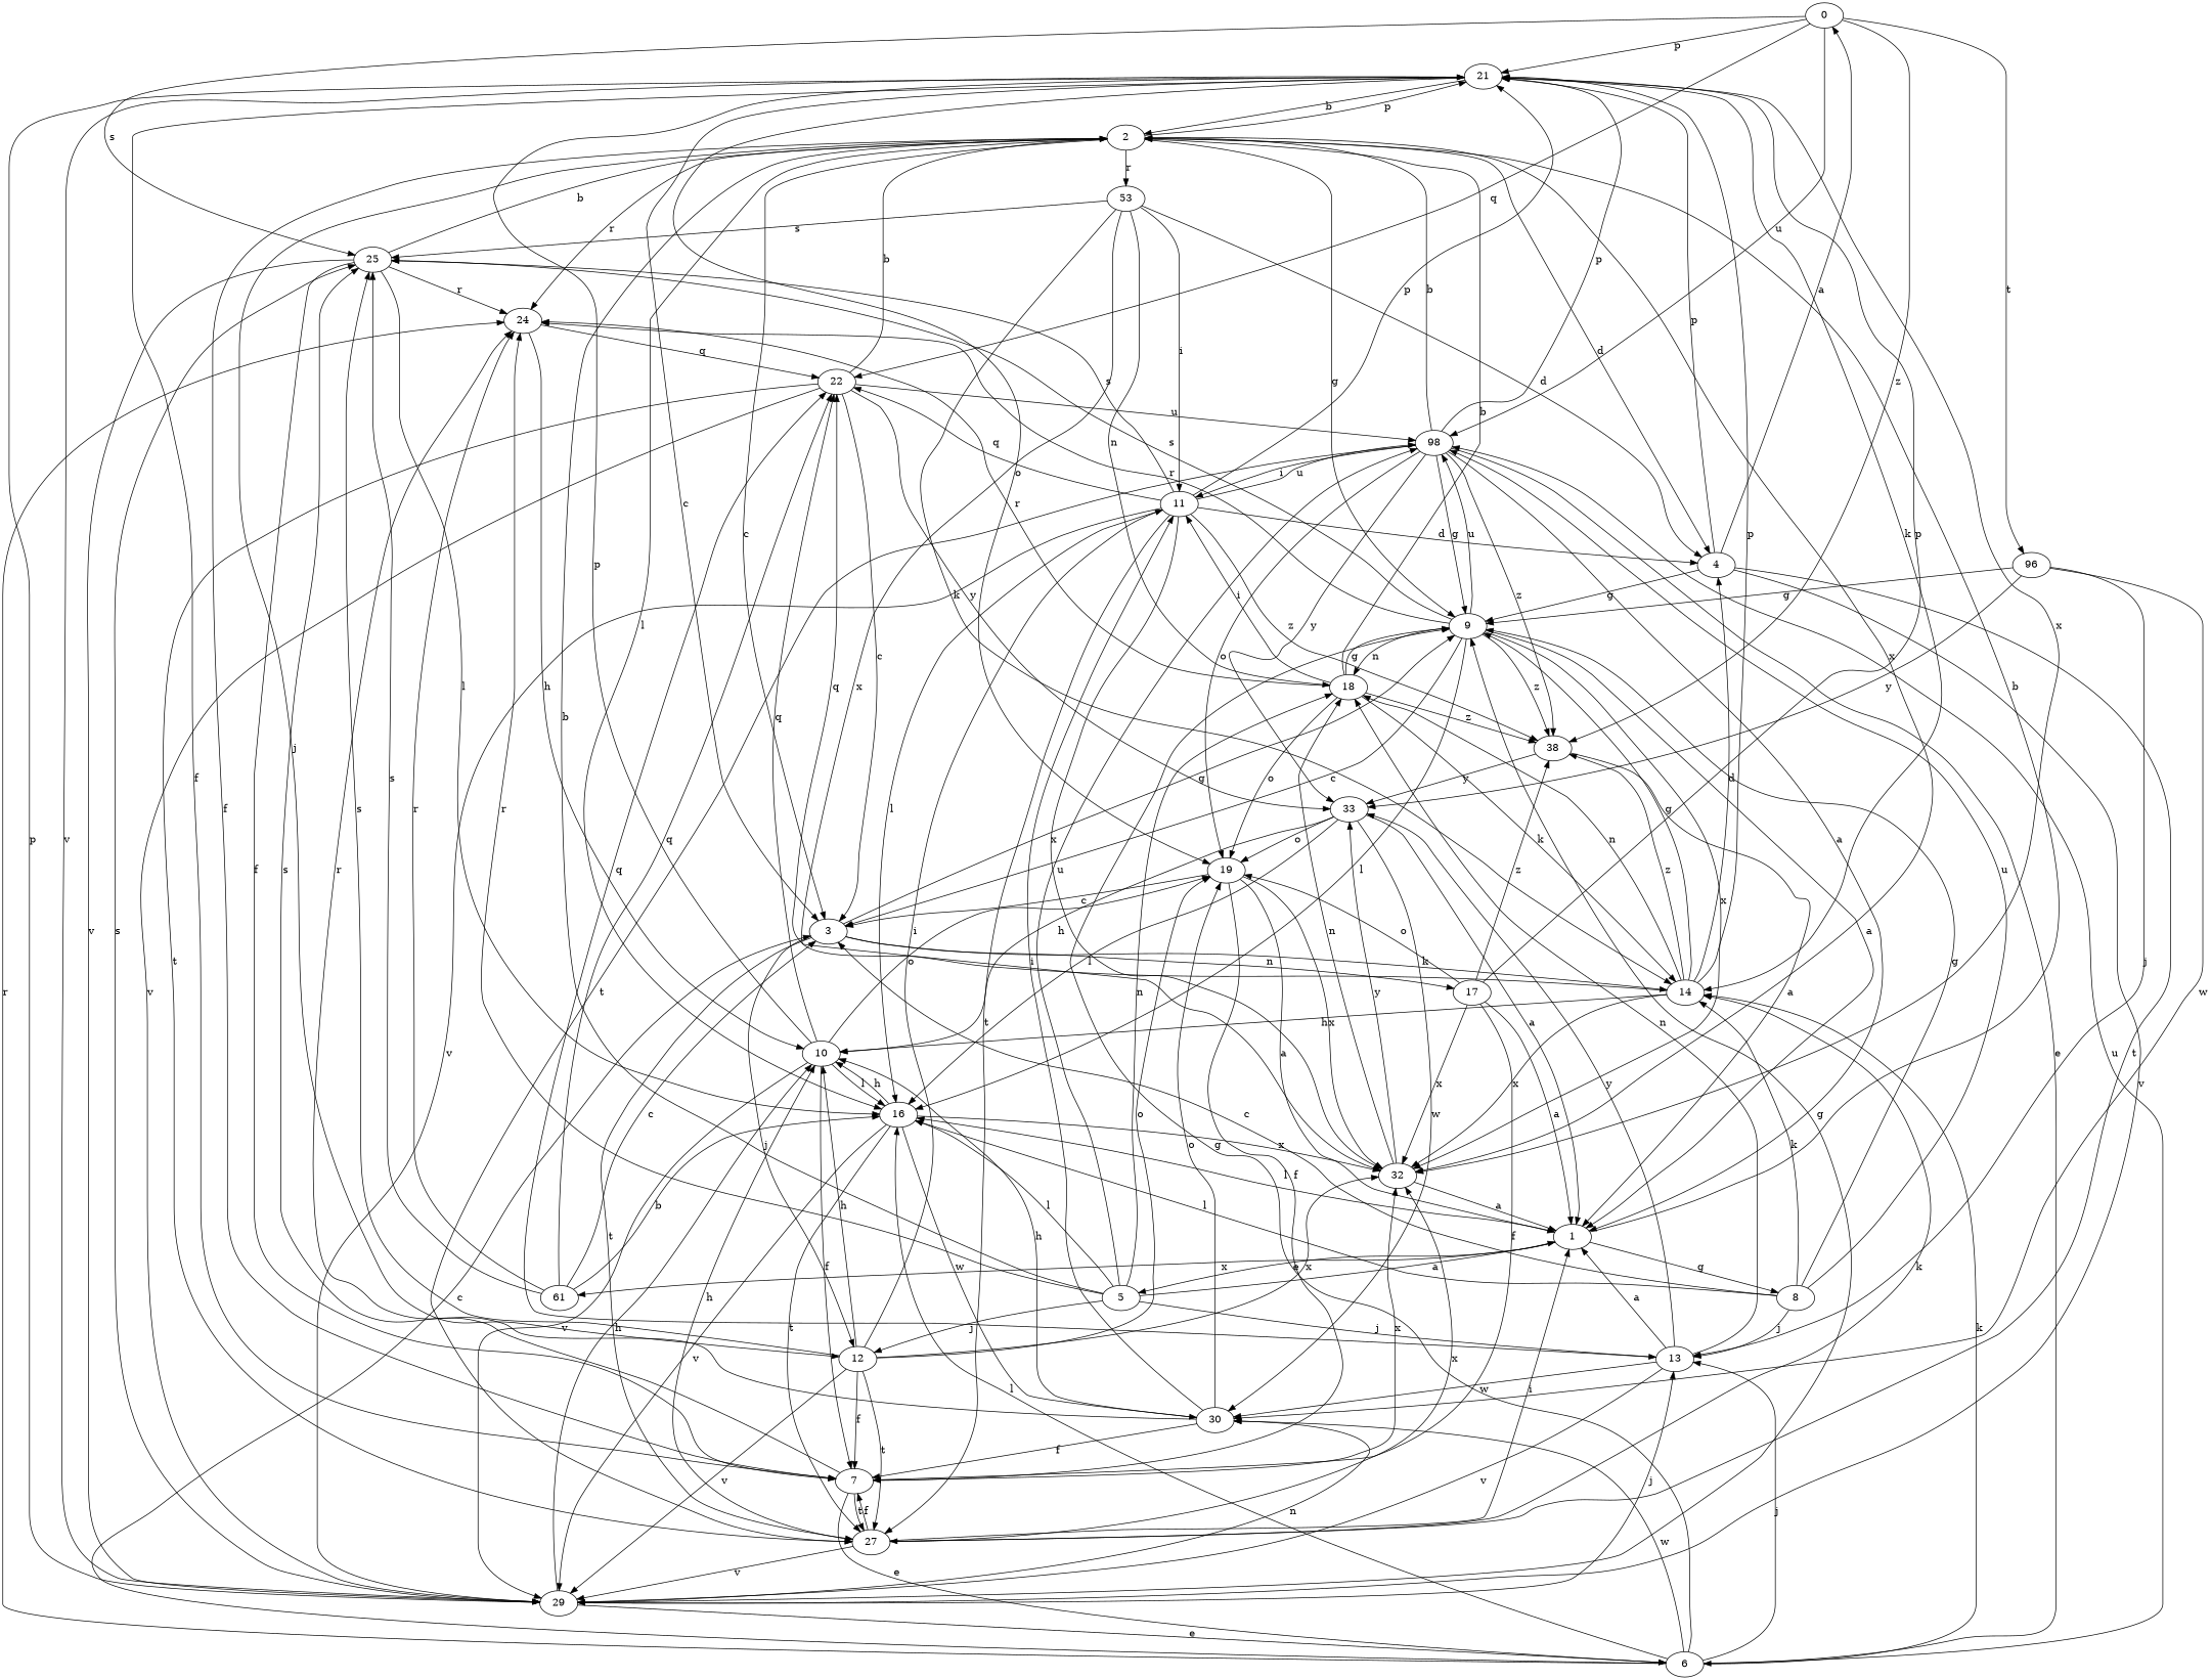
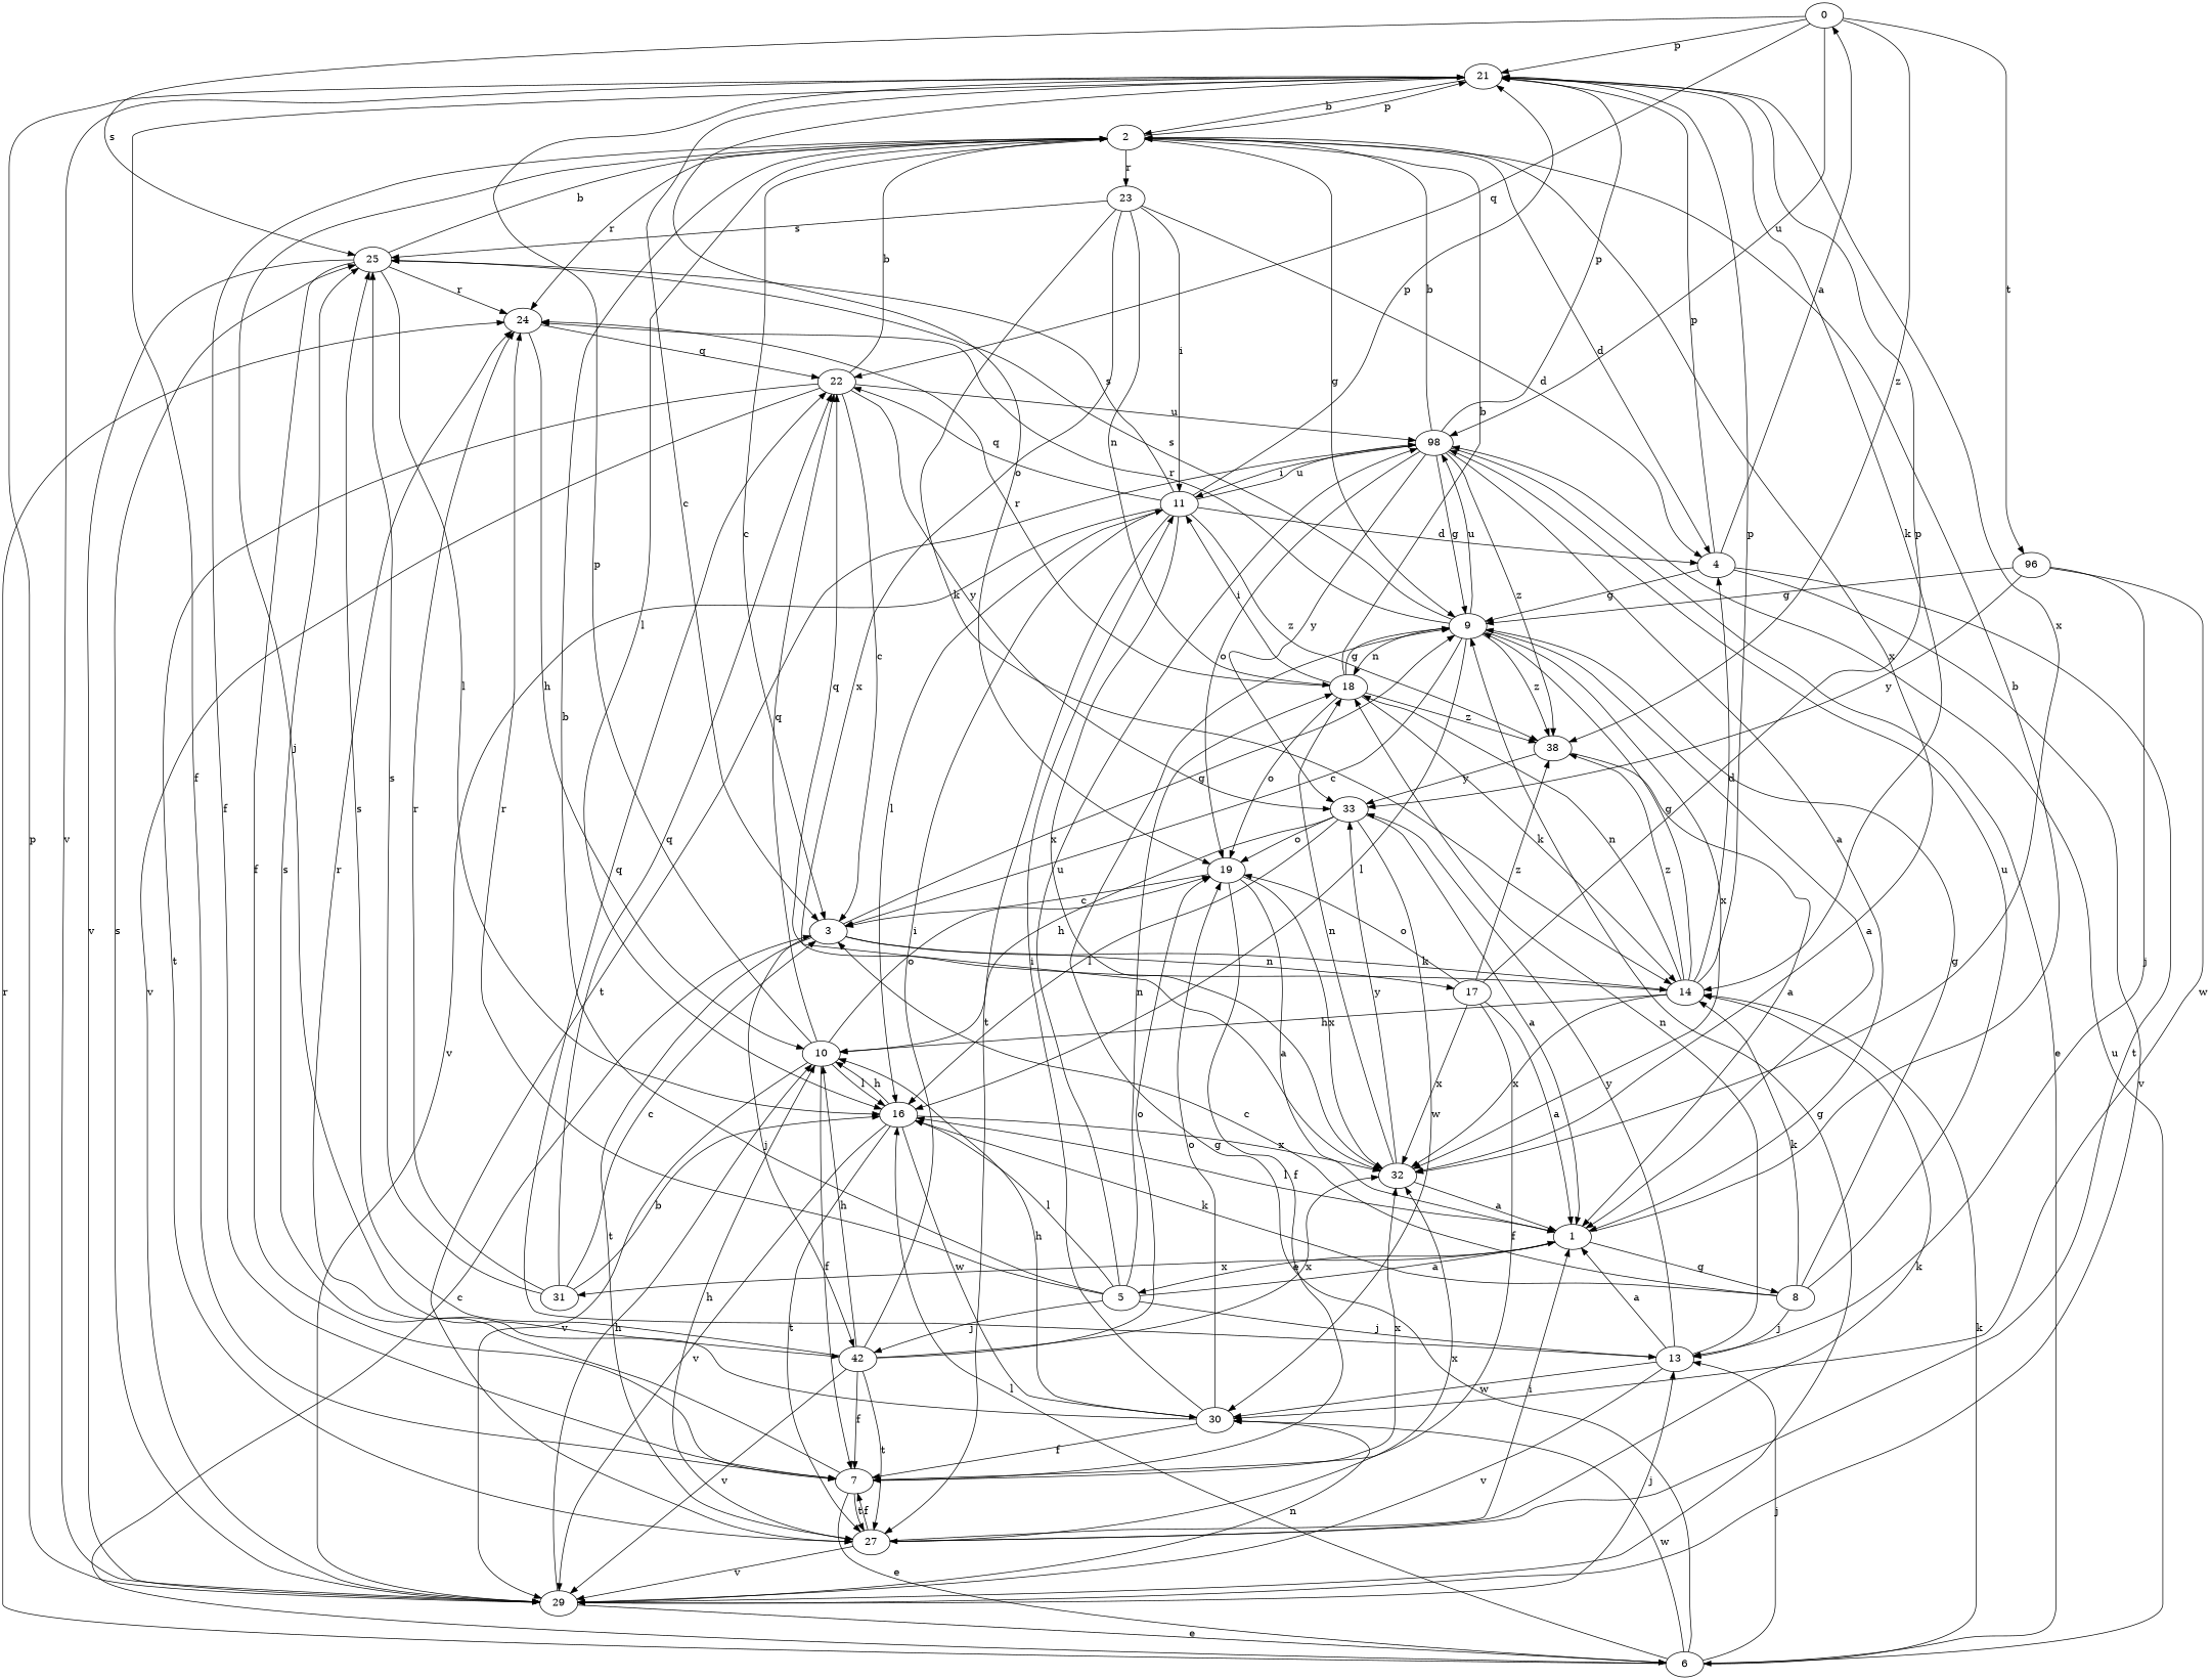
  strict digraph {
    0
    21
    22
    25
    n5 [label=96]
    n6 [label=98]
    n7 [label=38]
    2
    3
    7
    32
    14
    29
    19
    27
    33
    16
    24
    9
    13
    30
    1
    6
    11
    5
    8
-   31 [label=61]
+   31
    4
-   12
-   23 [label=53]
+   12 [label=42]
+   23
    18
    10
    17
    0 -> 21 [label=p]
    0 -> 22 [label=q]
    0 -> 25 [label=s]
    0 -> n5 [label=t]
    0 -> n6 [label=u]
    0 -> n7 [label=z]
    21 -> 2 [label=b]
    21 -> 3 [label=c]
    21 -> 7 [label=f]
    21 -> 32 [label=x]
    21 -> 14 [label=k]
    21 -> 29 [label=v]
    21 -> 19 [label=o]
    22 -> n6 [label=u]
    22 -> 2 [label=b]
    22 -> 3 [label=c]
    22 -> 29 [label=v]
    22 -> 27 [label=t]
    22 -> 33 [label=y]
    25 -> 2 [label=b]
    25 -> 7 [label=f]
    25 -> 29 [label=v]
    25 -> 16 [label=l]
    25 -> 24 [label=r]
    n5 -> 33 [label=y]
    n5 -> 9 [label=g]
    n5 -> 13 [label=j]
    n5 -> 30 [label=w]
    n6 -> 21 [label=p]
    n6 -> n7 [label=z]
    n6 -> 2 [label=b]
    n6 -> 19 [label=o]
    n6 -> 27 [label=t]
    n6 -> 33 [label=y]
    n6 -> 9 [label=g]
    n6 -> 1 [label=a]
    n6 -> 6 [label=e]
    n6 -> 11 [label=i]
    n7 -> 33 [label=y]
    n7 -> 1 [label=a]
    2 -> 21 [label=p]
    2 -> 3 [label=c]
    2 -> 7 [label=f]
    2 -> 32 [label=x]
    2 -> 16 [label=l]
    2 -> 24 [label=r]
    2 -> 9 [label=g]
    2 -> 4 [label=d]
    2 -> 12 [label=j]
    2 -> 23 [label=r]
    3 -> 14 [label=k]
    3 -> 27 [label=t]
    3 -> 9 [label=g]
    3 -> 12 [label=j]
    3 -> 17 [label=n]
    7 -> 25 [label=s]
    7 -> 32 [label=x]
    7 -> 27 [label=t]
    7 -> 6 [label=e]
    32 -> 33 [label=y]
    32 -> 1 [label=a]
    32 -> 18 [label=n]
    14 -> 21 [label=p]
    14 -> 22 [label=q]
    14 -> n7 [label=z]
    14 -> 32 [label=x]
    14 -> 9 [label=g]
    14 -> 4 [label=d]
    14 -> 18 [label=n]
    14 -> 10 [label=h]
    29 -> 21 [label=p]
    29 -> 25 [label=s]
    29 -> 9 [label=g]
    29 -> 13 [label=j]
    29 -> 30 [label=n]
    29 -> 6 [label=e]
    29 -> 10 [label=h]
    19 -> 3 [label=c]
    19 -> 7 [label=f]
    19 -> 32 [label=x]
    19 -> 1 [label=a]
    27 -> 7 [label=f]
    27 -> 32 [label=x]
    27 -> 14 [label=k]
    27 -> 29 [label=v]
    27 -> 1 [label=i]
    27 -> 10 [label=h]
    33 -> 19 [label=o]
    33 -> 16 [label=l]
    33 -> 30 [label=w]
    33 -> 1 [label=a]
    33 -> 10 [label=h]
    16 -> 32 [label=x]
    16 -> 29 [label=v]
    16 -> 27 [label=t]
    16 -> 30 [label=w]
    16 -> 10 [label=h]
    24 -> 22 [label=q]
    24 -> 10 [label=h]
    9 -> 25 [label=s]
    9 -> n6 [label=u]
    9 -> n7 [label=z]
    9 -> 3 [label=c]
    9 -> 32 [label=x]
    9 -> 16 [label=l]
    9 -> 24 [label=r]
    9 -> 1 [label=a]
    9 -> 18 [label=n]
    13 -> 22 [label=q]
    13 -> 29 [label=v]
    13 -> 33 [label=y]
    13 -> 30 [label=w]
    13 -> 1 [label=a]
    13 -> 18 [label=n]
    30 -> 7 [label=f]
    30 -> 19 [label=o]
    30 -> 24 [label=r]
    30 -> 11 [label=i]
    30 -> 10 [label=h]
    1 -> 2 [label=b]
    1 -> 16 [label=l]
    1 -> 5 [label=e]
    1 -> 8 [label=g]
    1 -> 31 [label=x]
    6 -> n6 [label=u]
    6 -> 3 [label=c]
    6 -> 14 [label=k]
    6 -> 16 [label=l]
    6 -> 24 [label=r]
    6 -> 9 [label=g]
    6 -> 13 [label=j]
    6 -> 30 [label=w]
    11 -> 21 [label=p]
    11 -> 22 [label=q]
    11 -> 25 [label=s]
    11 -> n6 [label=u]
    11 -> n7 [label=z]
    11 -> 32 [label=x]
    11 -> 29 [label=v]
    11 -> 27 [label=t]
    11 -> 16 [label=l]
    11 -> 4 [label=d]
    5 -> n6 [label=u]
    5 -> 2 [label=b]
    5 -> 16 [label=l]
    5 -> 24 [label=r]
    5 -> 13 [label=j]
    5 -> 1 [label=a]
    5 -> 12 [label=j]
    5 -> 18 [label=n]
    8 -> n6 [label=u]
    8 -> 3 [label=c]
    8 -> 14 [label=k]
-   8 -> 16 [label=l]
+   8 -> 16 [label=k]
    8 -> 9 [label=g]
    8 -> 13 [label=j]
    31 -> 22 [label=q]
    31 -> 25 [label=s]
    31 -> 3 [label=c]
    31 -> 16 [label=b]
    31 -> 24 [label=r]
    4 -> 0 [label=a]
    4 -> 21 [label=p]
    4 -> 29 [label=v]
    4 -> 27 [label=t]
    4 -> 9 [label=g]
    12 -> 25 [label=s]
    12 -> 7 [label=f]
    12 -> 32 [label=x]
    12 -> 29 [label=v]
    12 -> 19 [label=o]
    12 -> 27 [label=t]
    12 -> 11 [label=i]
    12 -> 10 [label=h]
    23 -> 25 [label=s]
    23 -> 32 [label=x]
    23 -> 14 [label=k]
    23 -> 11 [label=i]
    23 -> 4 [label=d]
    23 -> 18 [label=n]
    18 -> n7 [label=z]
    18 -> 2 [label=b]
    18 -> 14 [label=k]
    18 -> 19 [label=o]
    18 -> 24 [label=r]
    18 -> 9 [label=g]
    18 -> 11 [label=i]
    10 -> 21 [label=p]
    10 -> 22 [label=q]
    10 -> 7 [label=f]
    10 -> 29 [label=v]
    10 -> 19 [label=o]
    10 -> 16 [label=l]
    17 -> 21 [label=p]
    17 -> n7 [label=z]
    17 -> 7 [label=f]
    17 -> 32 [label=x]
    17 -> 19 [label=o]
    17 -> 1 [label=a]
  }
